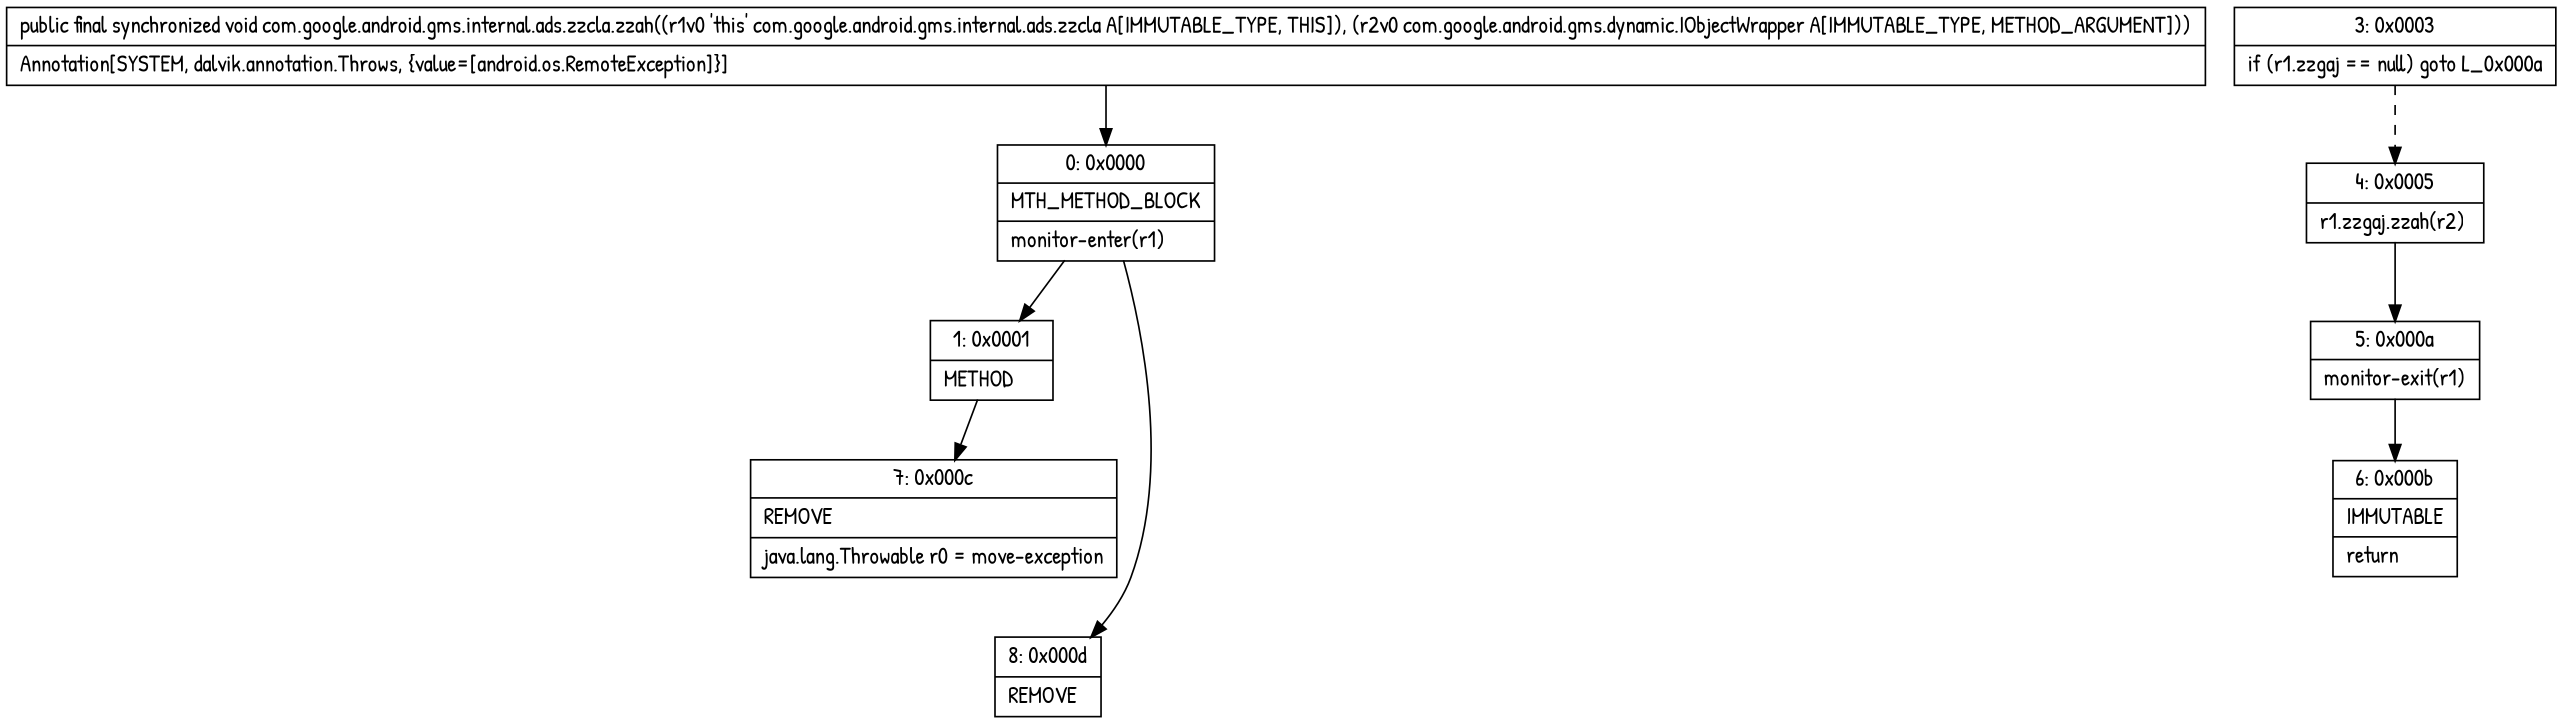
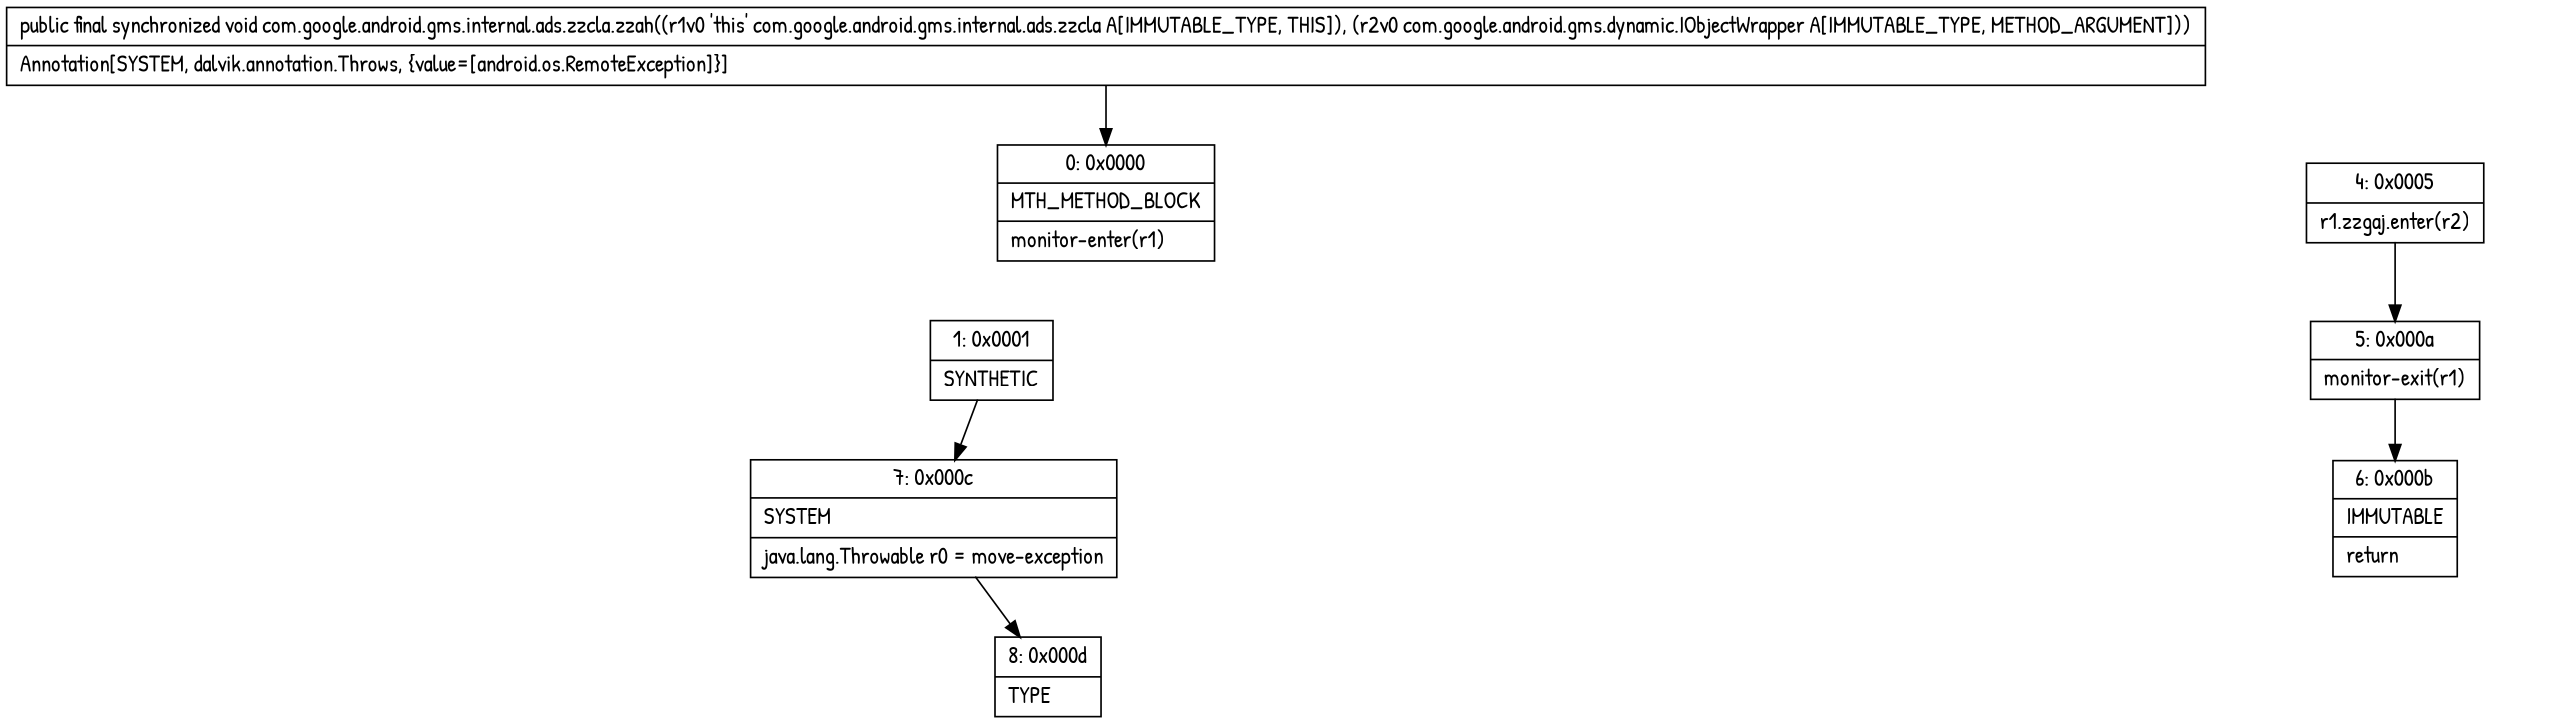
  digraph {
    fontname="Patrick Hand"
    node [fontname="Patrick Hand" shape=record]
    edge [fontname="Patrick Hand"]
    n1 [label="{0\:\ 0x0000|MTH_METHOD_BLOCK\l|monitor\-enter(r1)\l}"]
-   n2 [label="{1\:\ 0x0001|METHOD\l}"]
-   n3 [label="{7\:\ 0x000c|REMOVE\l|java.lang.Throwable r0 = move\-exception\l}"]
-   n4 [label="{8\:\ 0x000d|REMOVE\l}"]
-   n5 [label="{3\:\ 0x0003|if (r1.zzgaj == null) goto L_0x000a\l}"]
-   n6 [label="{4\:\ 0x0005|r1.zzgaj.zzah(r2)\l}"]
+   n2 [label="{1\:\ 0x0001|SYNTHETIC\l}"]
+   n3 [label="{7\:\ 0x000c|SYSTEM\l|java.lang.Throwable r0 = move\-exception\l}"]
+   n4 [label="{8\:\ 0x000d|TYPE\l}"]
+   n6 [label="{4\:\ 0x0005|r1.zzgaj.enter(r2)\l}"]
    n7 [label="{5\:\ 0x000a|monitor\-exit(r1)\l}"]
    n8 [label="{6\:\ 0x000b|IMMUTABLE\l|return\l}"]
    n9 [label="{public final synchronized void com.google.android.gms.internal.ads.zzcla.zzah((r1v0 'this' com.google.android.gms.internal.ads.zzcla A[IMMUTABLE_TYPE, THIS]), (r2v0 com.google.android.gms.dynamic.IObjectWrapper A[IMMUTABLE_TYPE, METHOD_ARGUMENT]))  | Annotation[SYSTEM, dalvik.annotation.Throws, \{value=[android.os.RemoteException]\}]\l}"]
-   n1 -> n2
    n2 -> n3
-   n1 -> n4
-   n5 -> n6 [style=dashed]
+   n3 -> n4
    n6 -> n7
    n7 -> n8
    n9 -> n1
  }
